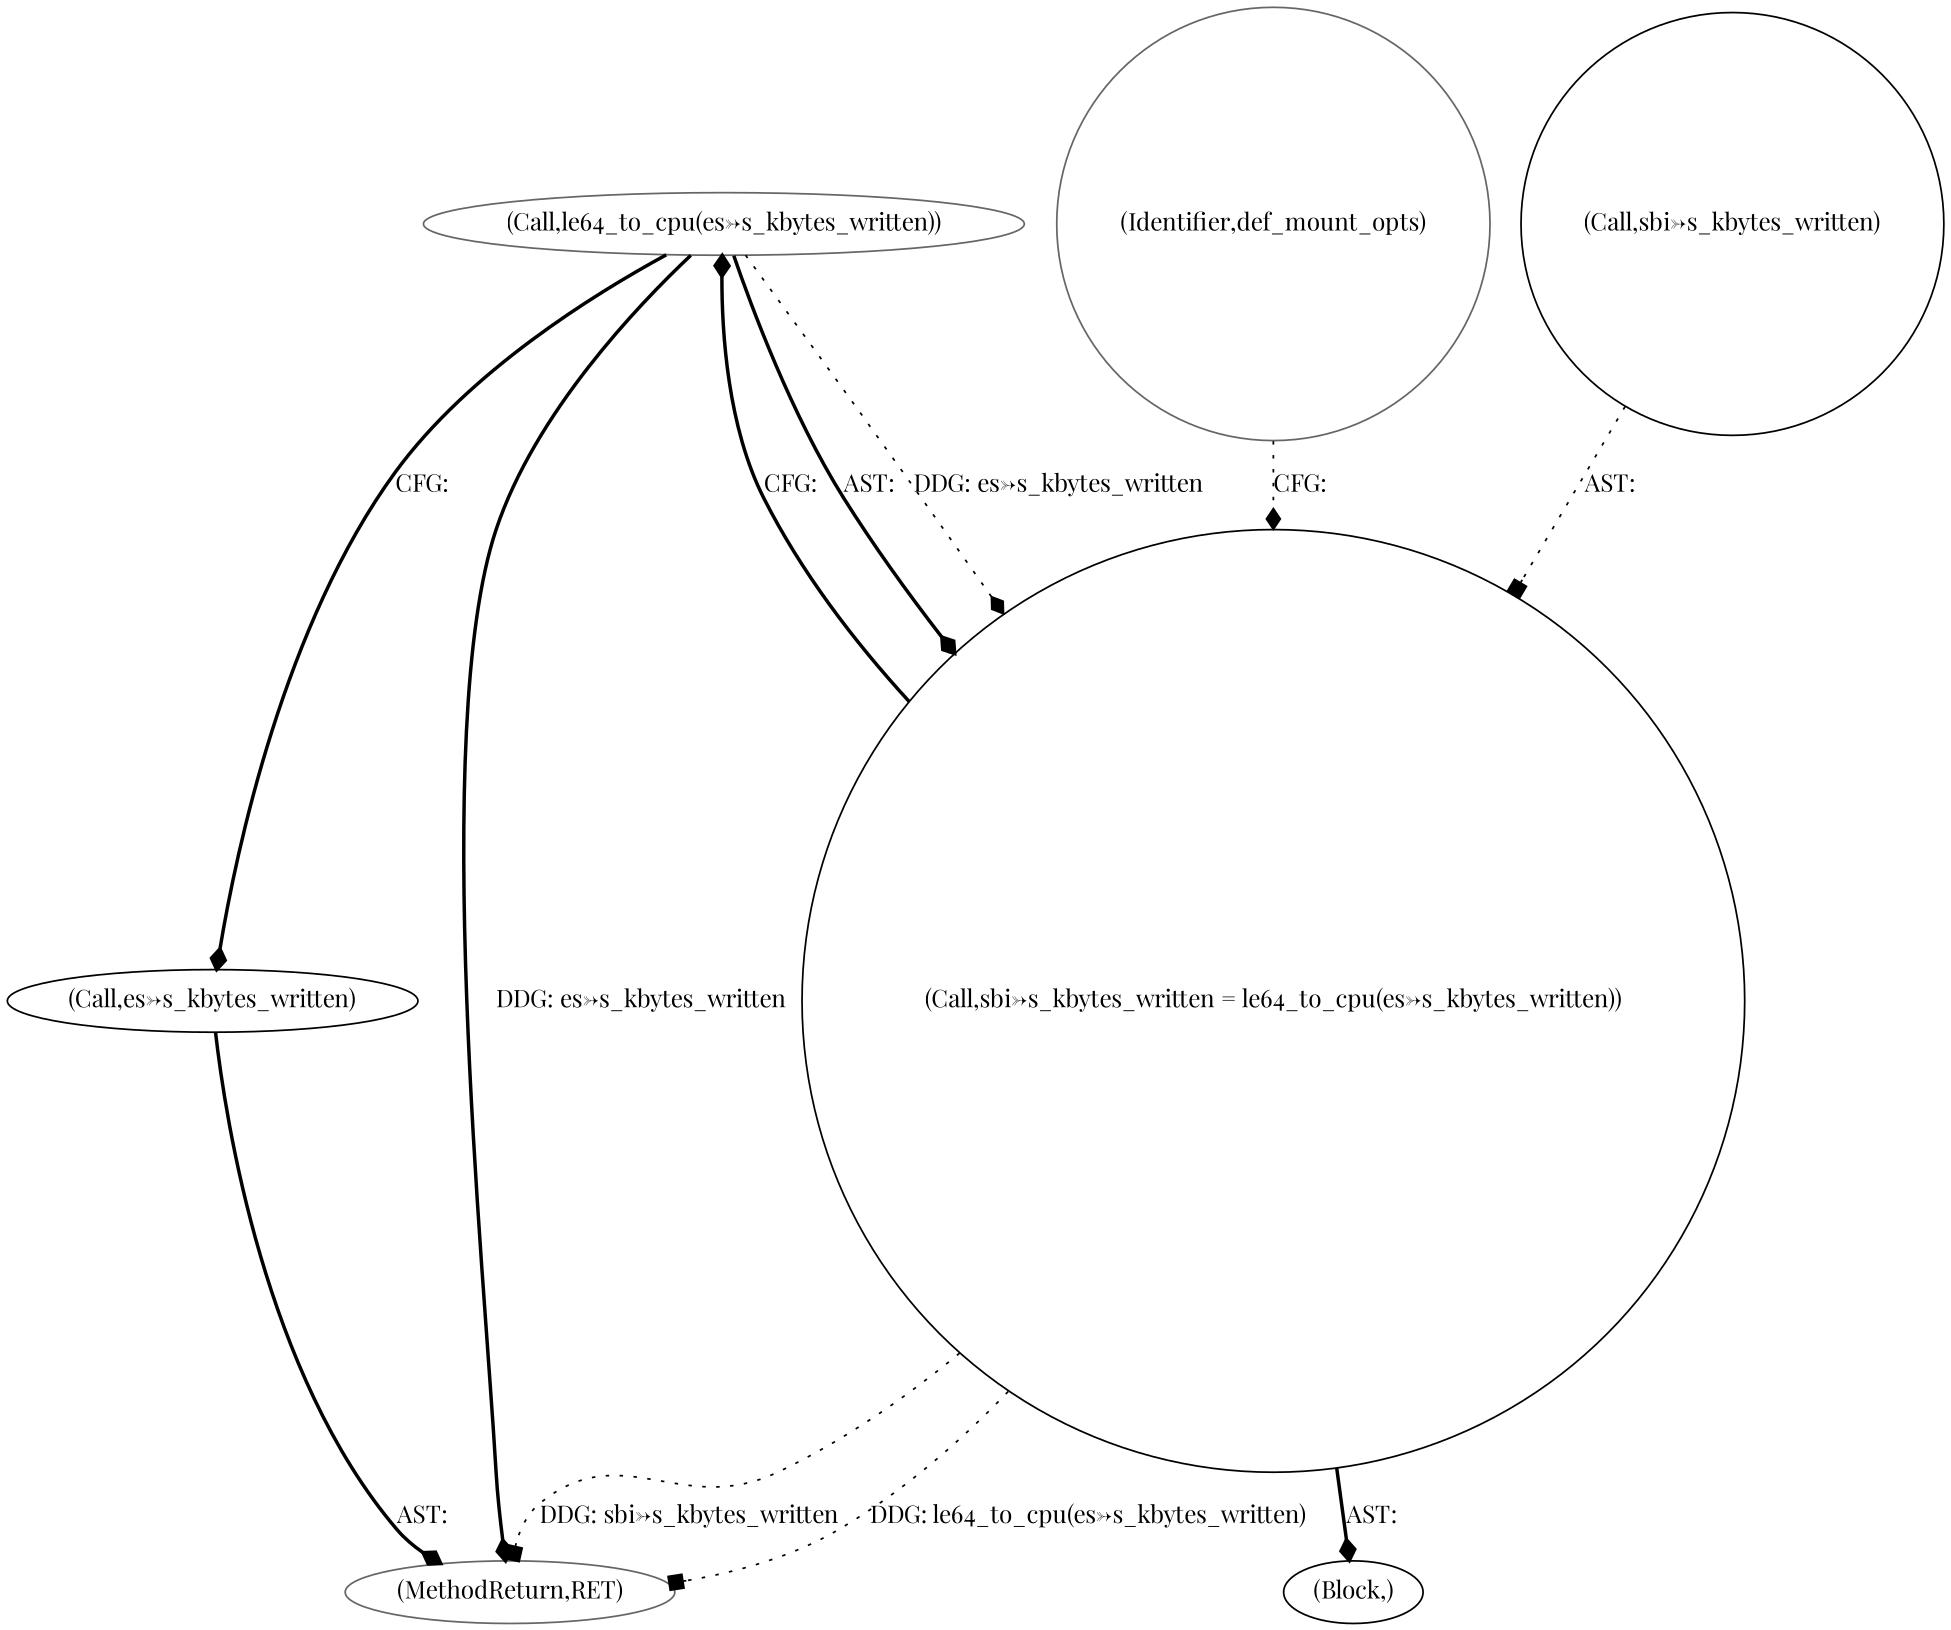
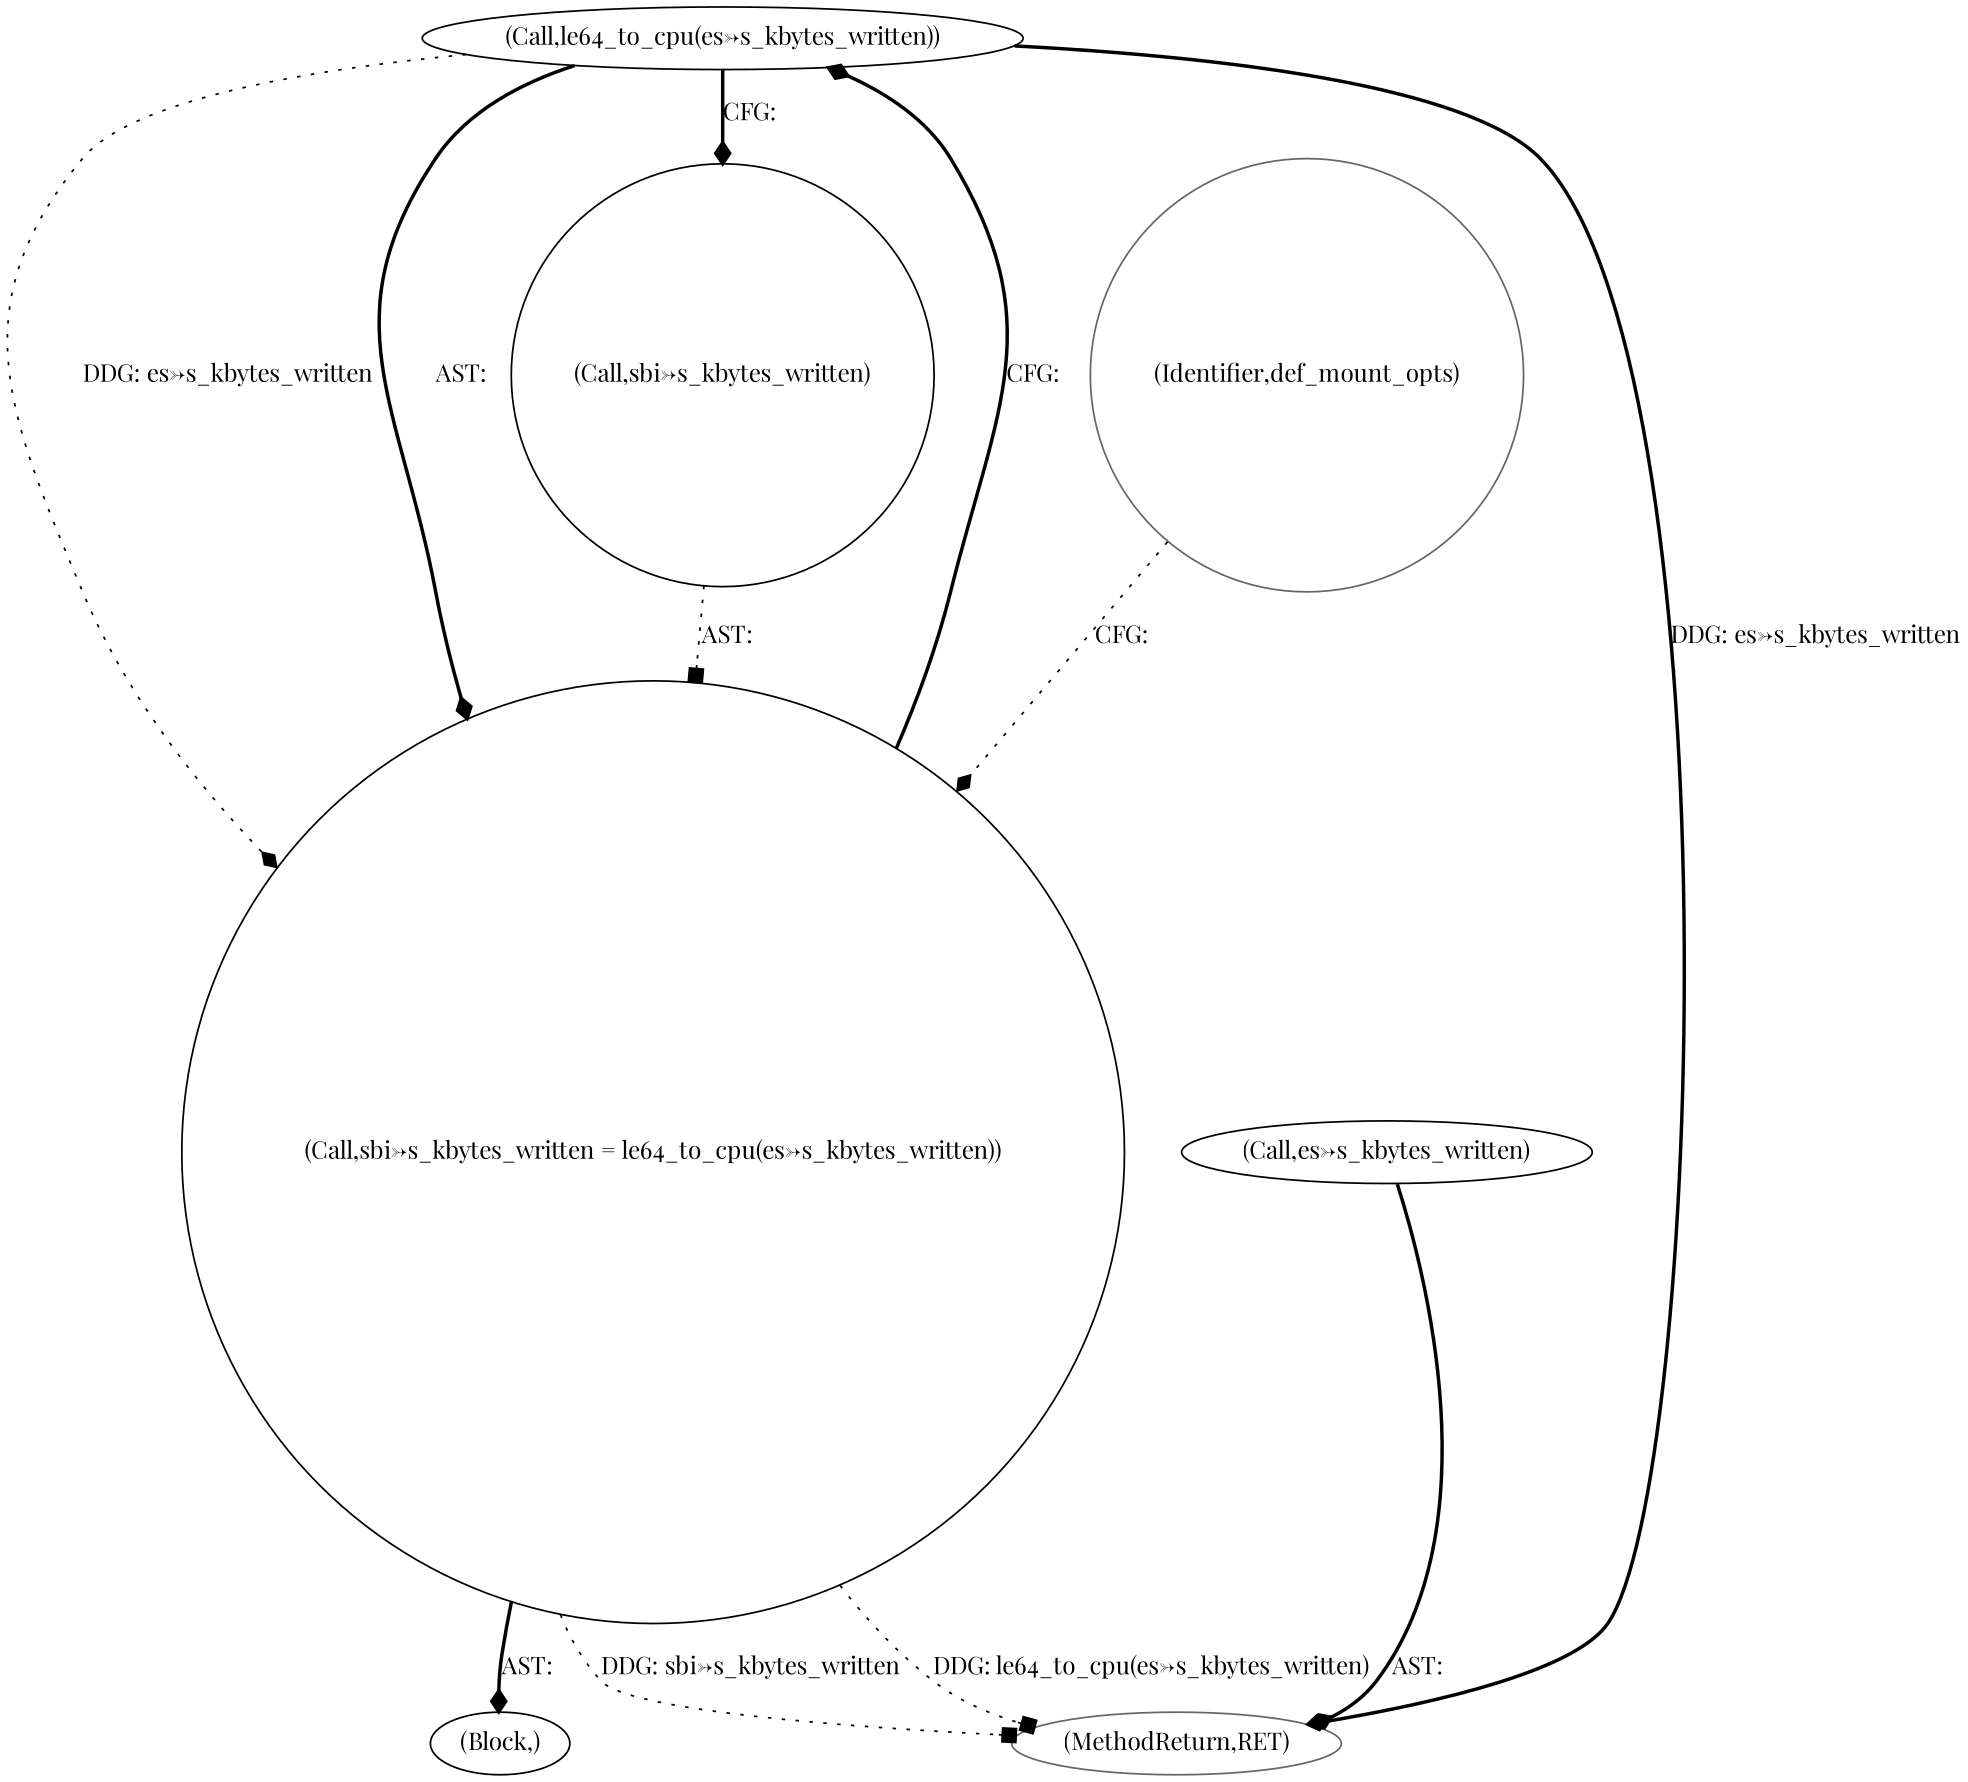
  digraph {
    fontname="Playfair Display"
    node [color=black fontname="Playfair Display" shape=ellipse]
    edge [arrowhead=diamond fontname="Playfair Display" style=bold]
-   n1 [color=gray40 label="(Call,le64_to_cpu(es->s_kbytes_written))"]
+   n1 [label="(Call,le64_to_cpu(es->s_kbytes_written))"]
    n2 [label="(Call,sbi->s_kbytes_written = le64_to_cpu(es->s_kbytes_written))" shape=circle]
    n3 [label="(Call,es->s_kbytes_written)"]
    n4 [color=gray40 label="(MethodReturn,RET)"]
    n5 [label="(Block,)"]
    n6 [color=gray40 label="(Identifier,def_mount_opts)" shape=circle]
    n7 [label="(Call,sbi->s_kbytes_written)" shape=circle]
    n1 -> n2 [label="AST: "]
    n1 -> n2 [label="DDG: es->s_kbytes_written" style=dotted]
-   n1 -> n3 [label="CFG: "]
+   n1 -> n7 [label="CFG: "]
    n1 -> n4 [label="DDG: es->s_kbytes_written"]
    n2 -> n1 [label="CFG: "]
    n2 -> n4 [arrowhead=box label="DDG: sbi->s_kbytes_written" style=dotted]
    n2 -> n4 [arrowhead=box label="DDG: le64_to_cpu(es->s_kbytes_written)" style=dotted]
    n2 -> n5 [label="AST: "]
    n3 -> n4 [label="AST: "]
    n6 -> n2 [label="CFG: " style=dotted]
    n7 -> n2 [arrowhead=box label="AST: " style=dotted]
  }
